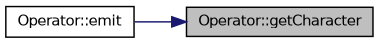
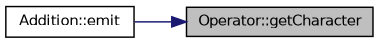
  digraph {
    rankdir=RL
    node [color=black fontname=Helvetica fontsize=10 shape=record style=filled]
    n1 [fillcolor=grey75 fontcolor=black height=0.2 label="Operator::getCharacter" width=0.4]
-   n2 [fillcolor=white height=0.2 label="Operator::emit" width=0.4]
+   n2 [fillcolor=white height=0.2 label="Addition::emit" width=0.4]
    n1 -> n2 [color=midnightblue dir=back fontname=Helvetica fontsize=10 labelfontname=Helvetica labelfontsize=10 style=solid]
  }
